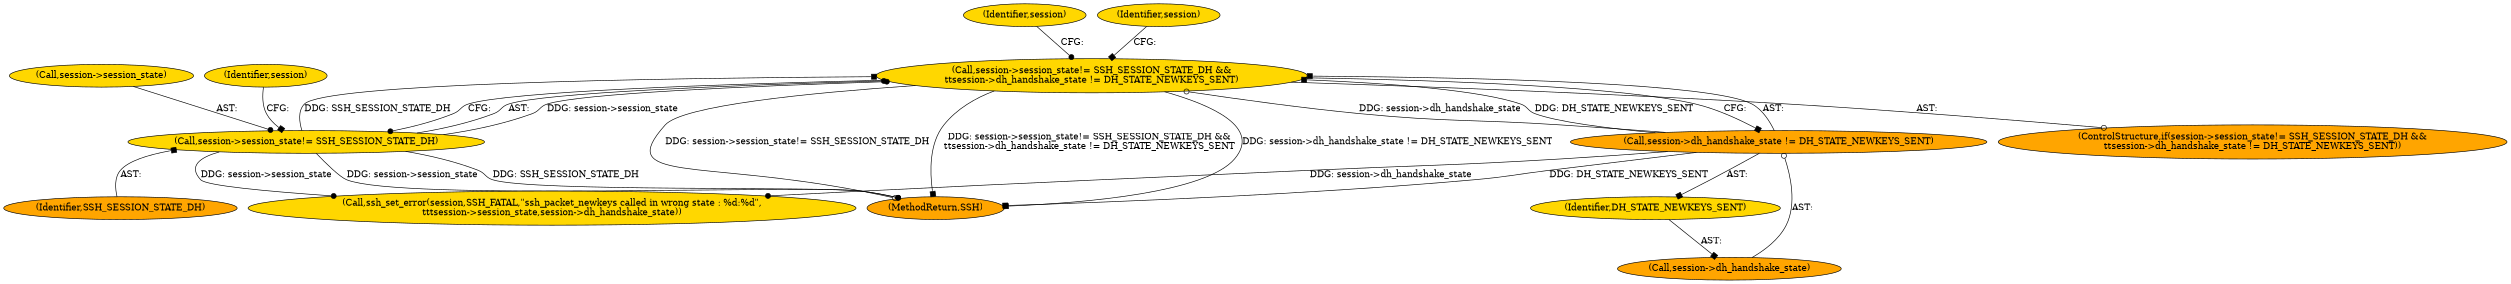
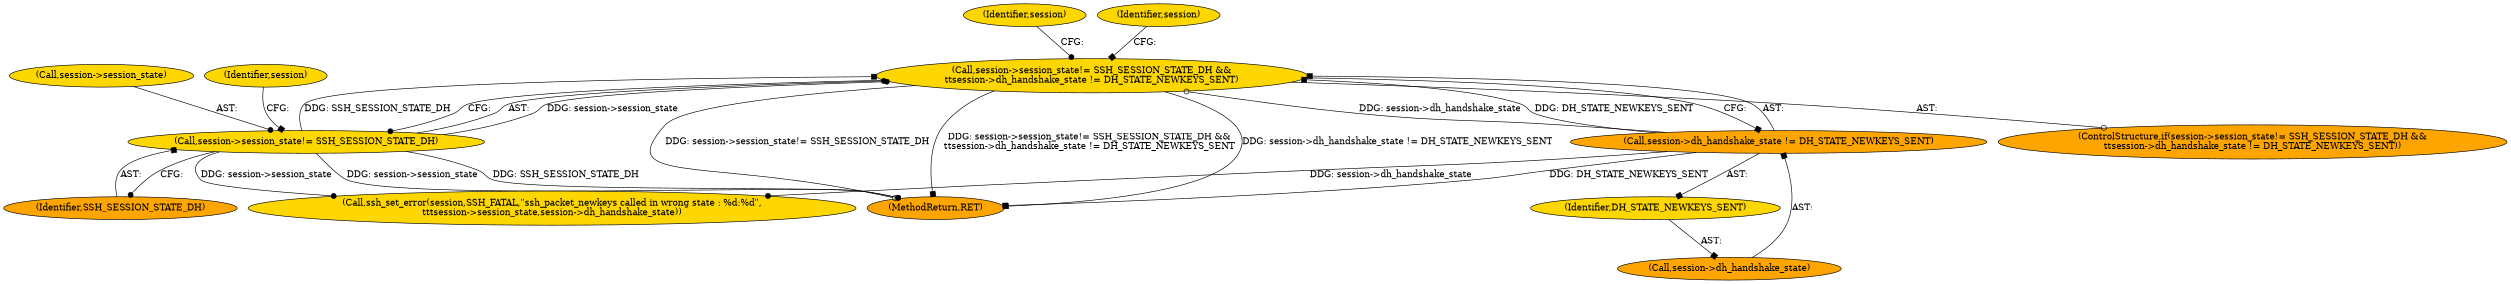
  digraph {
    node [fillcolor=gold style=filled]
    edge [arrowhead=box]
    n1 [label="(Call,session->session_state!= SSH_SESSION_STATE_DH &&\n\t\tsession->dh_handshake_state != DH_STATE_NEWKEYS_SENT)"]
    n2 [label="(Call,session->session_state!= SSH_SESSION_STATE_DH)"]
    n3 [fillcolor=orange label="(Call,session->dh_handshake_state != DH_STATE_NEWKEYS_SENT)"]
    n4 [fillcolor=orange label="(ControlStructure,if(session->session_state!= SSH_SESSION_STATE_DH &&\n\t\tsession->dh_handshake_state != DH_STATE_NEWKEYS_SENT))"]
-   n5 [fillcolor=orange label="(MethodReturn,SSH)"]
+   n5 [fillcolor=orange label="(MethodReturn,RET)"]
    n6 [fillcolor=orange label="(Identifier,SSH_SESSION_STATE_DH)"]
    n7 [label="(Call,ssh_set_error(session,SSH_FATAL,\"ssh_packet_newkeys called in wrong state : %d:%d\",\n\t\t\tsession->session_state,session->dh_handshake_state))"]
    n8 [label="(Identifier,DH_STATE_NEWKEYS_SENT)"]
    n9 [fillcolor=orange label="(Call,session->dh_handshake_state)"]
    n10 [label="(Call,session->session_state)"]
    n11 [label="(Identifier,session)"]
    n12 [label="(Identifier,session)"]
    n13 [label="(Identifier,session)"]
    n1 -> n2 [arrowhead=dot label="CFG: "]
    n1 -> n3 [label="CFG: "]
    n1 -> n4 [arrowhead=odot label="AST: "]
    n1 -> n5 [label="DDG: session->session_state!= SSH_SESSION_STATE_DH &&\n\t\tsession->dh_handshake_state != DH_STATE_NEWKEYS_SENT"]
    n1 -> n5 [label="DDG: session->dh_handshake_state != DH_STATE_NEWKEYS_SENT"]
    n1 -> n5 [arrowhead=odot label="DDG: session->session_state!= SSH_SESSION_STATE_DH"]
    n2 -> n1 [arrowhead=dot label="AST: "]
    n2 -> n1 [arrowhead=dot label="DDG: session->session_state"]
    n2 -> n1 [label="DDG: SSH_SESSION_STATE_DH"]
    n2 -> n5 [arrowhead=dot label="DDG: session->session_state"]
    n2 -> n5 [arrowhead=dot label="DDG: SSH_SESSION_STATE_DH"]
+   n2 -> n6 [arrowhead=dot label="CFG: "]
    n2 -> n7 [arrowhead=dot label="DDG: session->session_state"]
    n3 -> n1 [label="AST: "]
    n3 -> n1 [arrowhead=odot label="DDG: session->dh_handshake_state"]
    n3 -> n1 [label="DDG: DH_STATE_NEWKEYS_SENT"]
    n3 -> n5 [label="DDG: DH_STATE_NEWKEYS_SENT"]
    n3 -> n7 [arrowhead=dot label="DDG: session->dh_handshake_state"]
    n3 -> n8 [label="AST: "]
    n6 -> n2 [label="AST: "]
    n8 -> n9 [label="AST: "]
-   n9 -> n3 [arrowhead=odot label="AST: "]
+   n9 -> n3 [label="AST: "]
    n10 -> n2 [arrowhead=dot label="AST: "]
    n11 -> n2 [label="CFG: "]
    n12 -> n1 [arrowhead=dot label="CFG: "]
    n13 -> n1 [label="CFG: "]
  }
